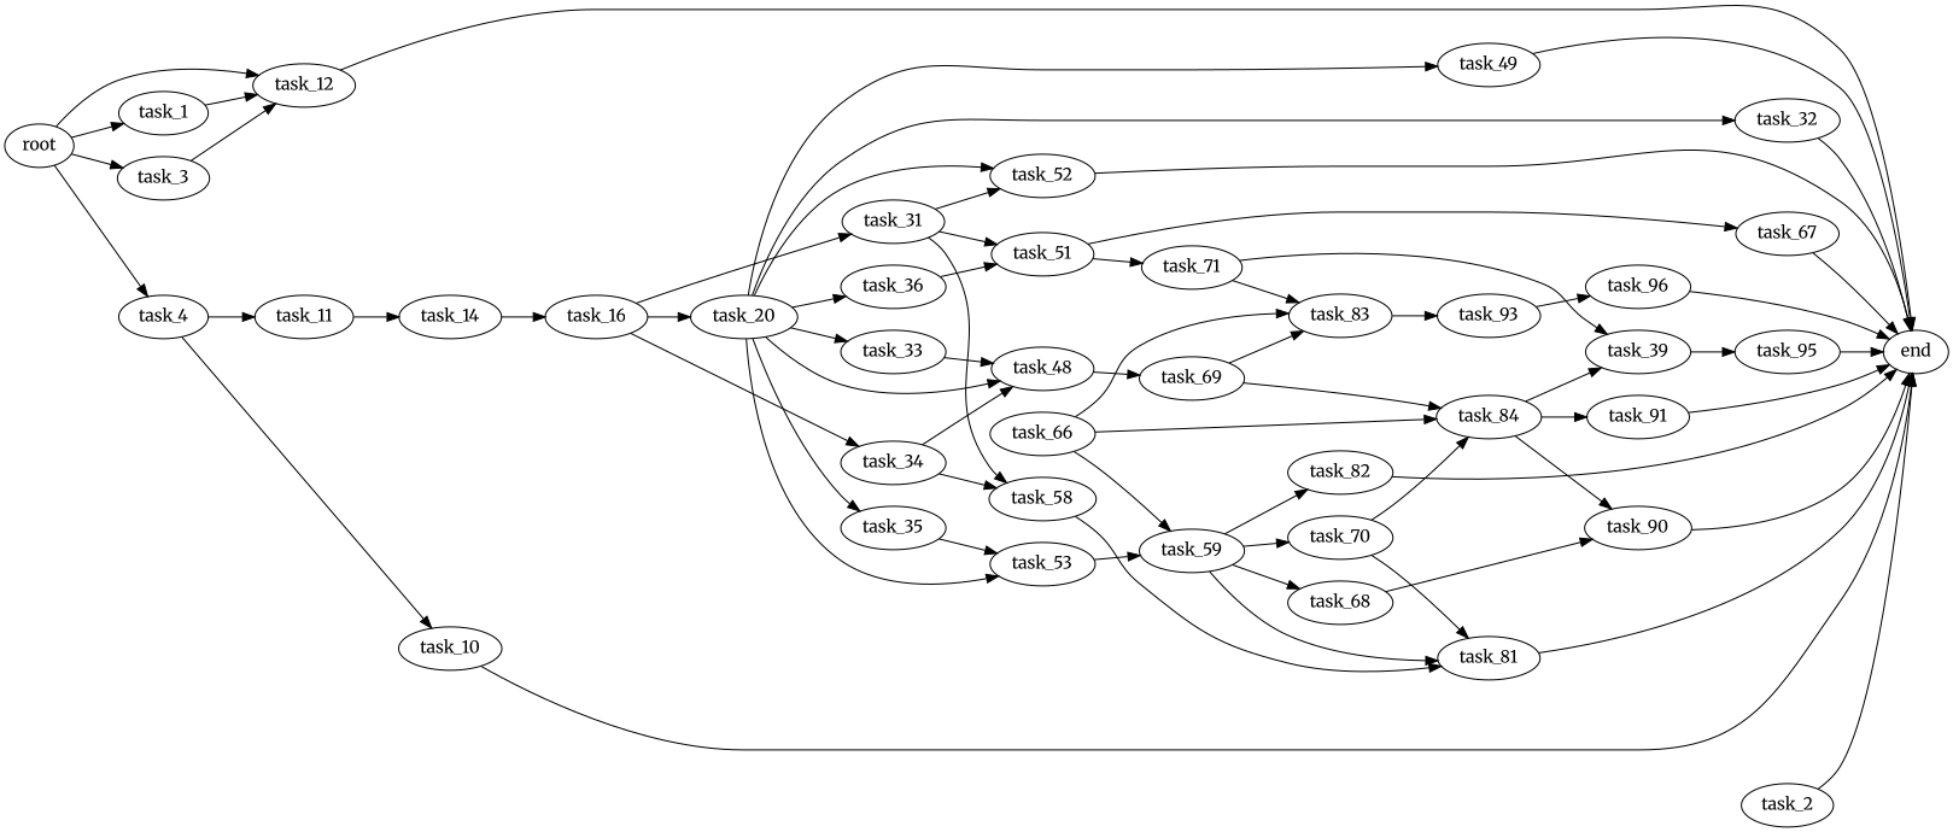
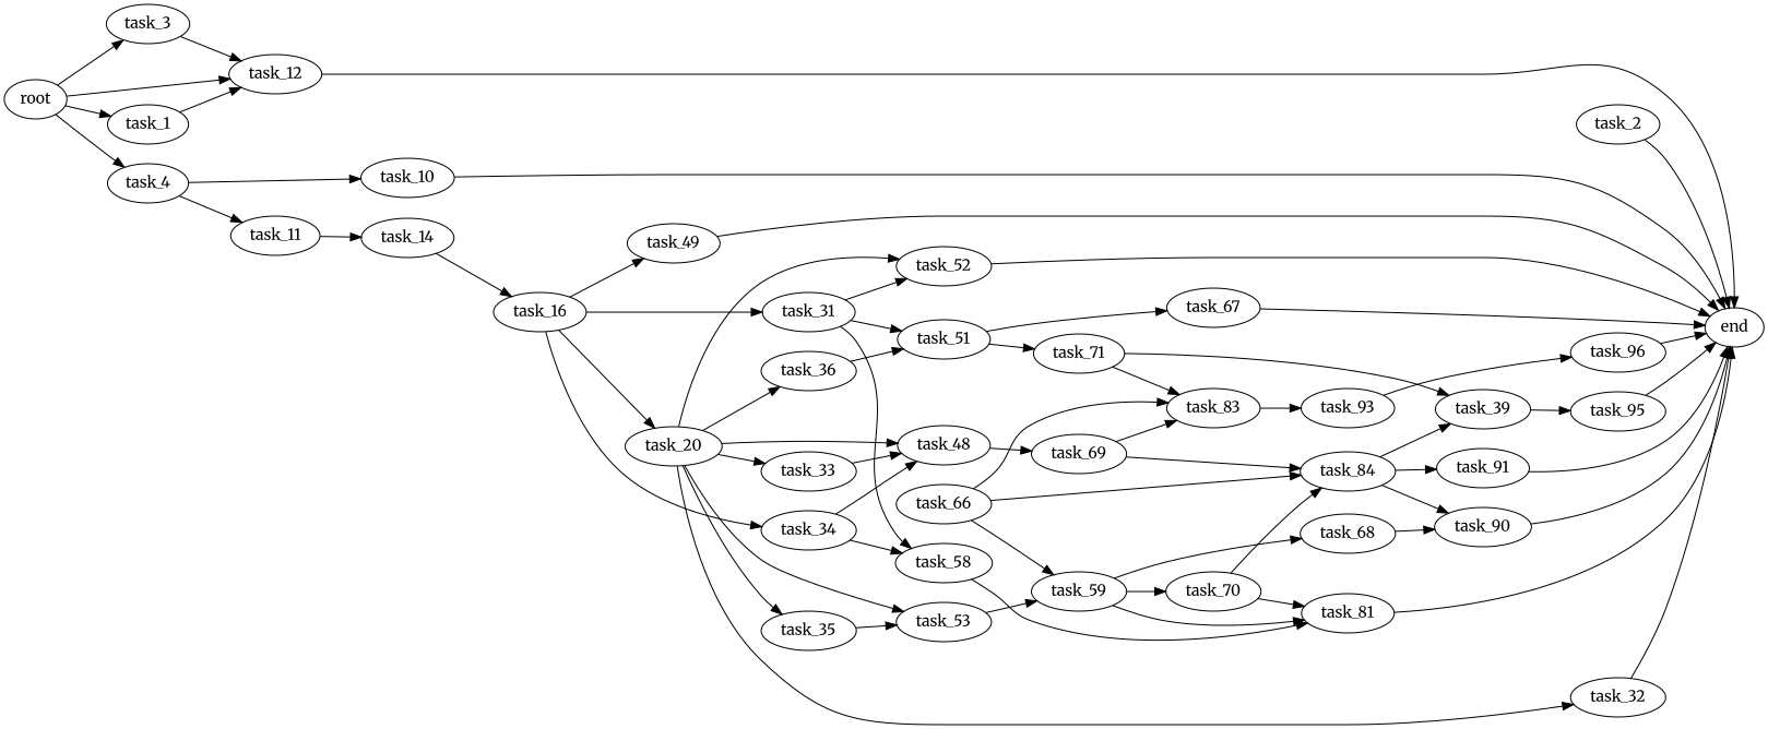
  digraph {
    fontname=Merriweather
    rankdir=LR
    node [fontname=Merriweather]
    edge [fontname=Merriweather]
    root
    task_1
    task_3
    task_4
    task_12
    task_2
    end
    task_10
    task_11
    task_14
    task_16
    task_20
    task_31
    task_34
    task_32
    task_33
    task_35
    task_36
    task_48
    task_49
    task_52
    task_53
    task_51
    task_58
    task_69
    task_59
    task_67
    task_71
    task_81
    task_83
    task_84
    n32 [label=task_39]
    task_68
    task_70
-   task_82
    task_66
    task_90
    task_93
    task_91
    task_95
    task_96
    root -> task_1
    root -> task_3
    root -> task_4
    root -> task_12
    task_1 -> task_12
    task_3 -> task_12
    task_4 -> task_10
    task_4 -> task_11
    task_12 -> end
    task_2 -> end
    task_10 -> end
    task_11 -> task_14
    task_14 -> task_16
    task_16 -> task_20
    task_16 -> task_31
    task_16 -> task_34
    task_20 -> task_32
    task_20 -> task_33
    task_20 -> task_35
    task_20 -> task_36
    task_20 -> task_48
-   task_20 -> task_49
+   task_16 -> task_49
    task_20 -> task_52
    task_20 -> task_53
    task_31 -> task_52
    task_31 -> task_51
    task_31 -> task_58
    task_34 -> task_48
    task_34 -> task_58
    task_32 -> end
    task_33 -> task_48
    task_35 -> task_53
    task_36 -> task_51
    task_48 -> task_69
    task_49 -> end
    task_52 -> end
    task_53 -> task_59
    task_51 -> task_67
    task_51 -> task_71
    task_58 -> task_81
    task_69 -> task_83
    task_69 -> task_84
    task_59 -> task_81
    task_59 -> task_68
    task_59 -> task_70
-   task_59 -> task_82
    task_67 -> end
    task_71 -> task_83
    task_71 -> n32
    task_81 -> end
    task_83 -> task_93
    task_84 -> n32
    task_84 -> task_90
    task_84 -> task_91
    n32 -> task_95
    task_68 -> task_90
    task_70 -> task_81
    task_70 -> task_84
-   task_82 -> end
    task_66 -> task_59
    task_66 -> task_83
    task_66 -> task_84
    task_90 -> end
    task_93 -> task_96
    task_91 -> end
    task_95 -> end
    task_96 -> end
  }
